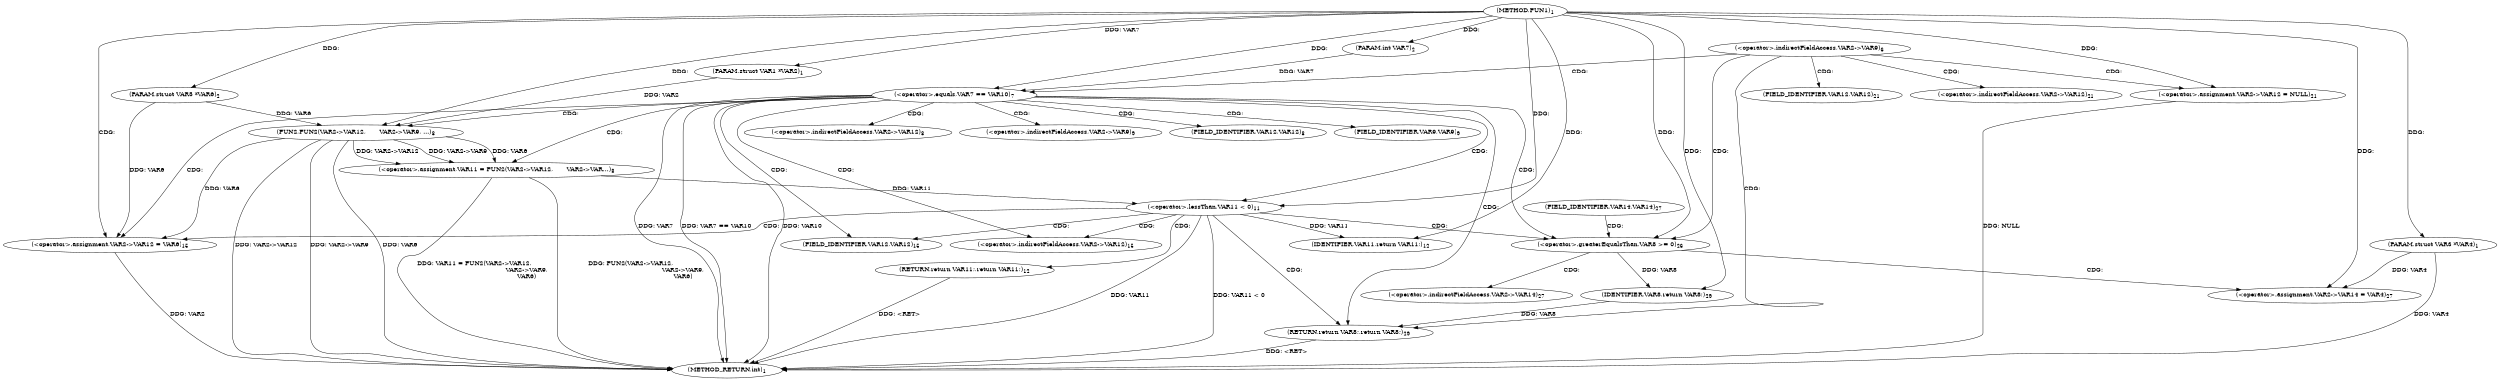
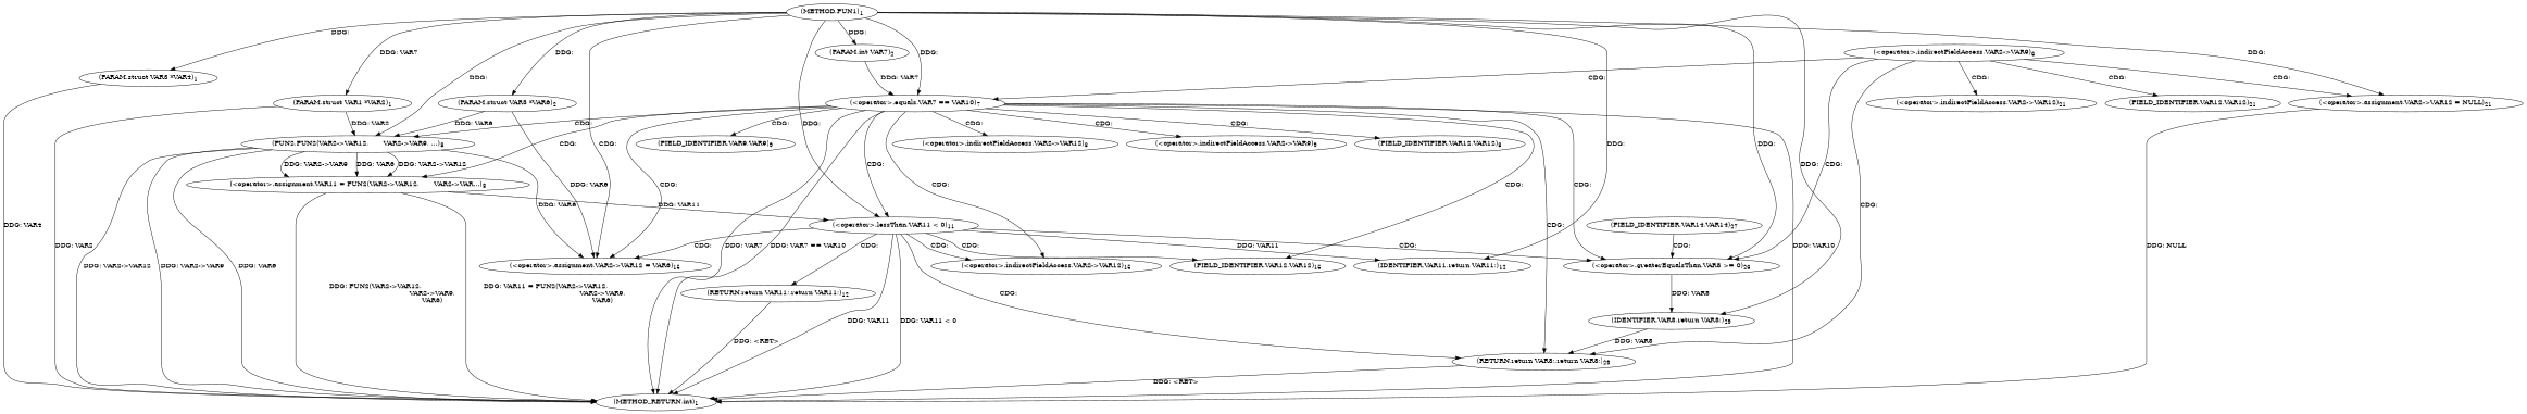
  digraph {
    n1 [label=<(METHOD,FUN1)<SUB>1</SUB>>]
    n2 [label=<(PARAM,struct VAR1 *VAR2)<SUB>1</SUB>>]
    n3 [label=<(PARAM,struct VAR3 *VAR4)<SUB>1</SUB>>]
    n4 [label=<(PARAM,struct VAR5 *VAR6)<SUB>2</SUB>>]
    n5 [label=<(PARAM,int VAR7)<SUB>2</SUB>>]
    n6 [label=<(&lt;operator&gt;.greaterEqualsThan,VAR8 &gt;= 0)<SUB>26</SUB>>]
    n7 [label=<(IDENTIFIER,VAR8,return VAR8;)<SUB>29</SUB>>]
    n8 [label=<(&lt;operator&gt;.assignment,VAR2-&gt;VAR12 = VAR6)<SUB>15</SUB>>]
-   n9 [label=<(&lt;operator&gt;.assignment,VAR2-&gt;VAR14 = VAR4)<SUB>27</SUB>>]
    n10 [label=<(&lt;operator&gt;.equals,VAR7 == VAR10)<SUB>7</SUB>>]
    n11 [label=<(&lt;operator&gt;.assignment,VAR2-&gt;VAR12 = NULL)<SUB>21</SUB>>]
    n12 [label=<(&lt;operator&gt;.lessThan,VAR11 &lt; 0)<SUB>11</SUB>>]
    n13 [label=<(FUN2,FUN2(VAR2-&gt;VAR12, 						      VAR2-&gt;VAR9, 					...)<SUB>8</SUB>>]
    n14 [label=<(IDENTIFIER,VAR11,return VAR11;)<SUB>12</SUB>>]
    n15 [label=<(METHOD_RETURN,int)<SUB>1</SUB>>]
-   n16 [label=<(&lt;operator&gt;.indirectFieldAccess,VAR2-&gt;VAR14)<SUB>27</SUB>>]
    n17 [label=<(RETURN,return VAR8;,return VAR8;)<SUB>29</SUB>>]
    n18 [label=<(&lt;operator&gt;.assignment,VAR11 = FUN2(VAR2-&gt;VAR12, 						      VAR2-&gt;VAR...)<SUB>8</SUB>>]
    n19 [label=<(&lt;operator&gt;.indirectFieldAccess,VAR2-&gt;VAR12)<SUB>15</SUB>>]
    n20 [label=<(FIELD_IDENTIFIER,VAR12,VAR12)<SUB>15</SUB>>]
    n21 [label=<(&lt;operator&gt;.indirectFieldAccess,VAR2-&gt;VAR12)<SUB>8</SUB>>]
    n22 [label=<(&lt;operator&gt;.indirectFieldAccess,VAR2-&gt;VAR9)<SUB>9</SUB>>]
    n23 [label=<(FIELD_IDENTIFIER,VAR12,VAR12)<SUB>8</SUB>>]
    n24 [label=<(FIELD_IDENTIFIER,VAR9,VAR9)<SUB>9</SUB>>]
    n25 [label=<(RETURN,return VAR11;,return VAR11;)<SUB>12</SUB>>]
    n26 [label=<(FIELD_IDENTIFIER,VAR14,VAR14)<SUB>27</SUB>>]
    n27 [label=<(&lt;operator&gt;.indirectFieldAccess,VAR2-&gt;VAR9)<SUB>6</SUB>>]
    n28 [label=<(&lt;operator&gt;.indirectFieldAccess,VAR2-&gt;VAR12)<SUB>21</SUB>>]
    n29 [label=<(FIELD_IDENTIFIER,VAR12,VAR12)<SUB>21</SUB>>]
    n1 -> n2 [label="DDG: VAR7"]
    n1 -> n3 [label="DDG: "]
    n1 -> n4 [label="DDG: "]
    n1 -> n5 [label="DDG: "]
    n1 -> n6 [label="DDG: "]
    n1 -> n7 [label="DDG: "]
    n1 -> n8 [label="CDG: "]
-   n1 -> n9 [label="DDG: "]
    n1 -> n10 [label="DDG: "]
    n1 -> n11 [label="DDG: "]
    n1 -> n12 [label="DDG: "]
    n1 -> n13 [label="DDG: "]
    n1 -> n14 [label="DDG: "]
    n2 -> n13 [label="DDG: VAR2"]
-   n8 -> n15 [label="DDG: VAR2"]
-   n3 -> n9 [label="DDG: VAR4"]
+   n2 -> n15 [label="DDG: VAR2"]
    n3 -> n15 [label="DDG: VAR4"]
    n4 -> n8 [label="DDG: VAR6"]
    n4 -> n13 [label="DDG: VAR6"]
    n5 -> n10 [label="DDG: VAR7"]
    n6 -> n7 [label="DDG: VAR8"]
-   n6 -> n9 [label="CDG: "]
-   n6 -> n16 [label="CDG: "]
    n7 -> n17 [label="DDG: VAR8"]
    n10 -> n6 [label="CDG: "]
    n10 -> n8 [label="CDG: "]
    n10 -> n12 [label="CDG: "]
    n10 -> n13 [label="CDG: "]
    n10 -> n15 [label="DDG: VAR7"]
    n10 -> n15 [label="DDG: VAR7 == VAR10"]
    n10 -> n15 [label="DDG: VAR10"]
    n10 -> n17 [label="CDG: "]
    n10 -> n18 [label="CDG: "]
    n10 -> n19 [label="CDG: "]
    n10 -> n20 [label="CDG: "]
    n10 -> n21 [label="CDG: "]
    n10 -> n22 [label="CDG: "]
    n10 -> n23 [label="CDG: "]
    n10 -> n24 [label="CDG: "]
    n11 -> n15 [label="DDG: NULL"]
    n12 -> n6 [label="CDG: "]
    n12 -> n8 [label="CDG: "]
    n12 -> n14 [label="DDG: VAR11"]
    n12 -> n15 [label="DDG: VAR11"]
    n12 -> n15 [label="DDG: VAR11 &lt; 0"]
    n12 -> n17 [label="CDG: "]
    n12 -> n19 [label="CDG: "]
    n12 -> n20 [label="CDG: "]
    n12 -> n25 [label="CDG: "]
    n13 -> n8 [label="DDG: VAR6"]
    n13 -> n15 [label="DDG: VAR2-&gt;VAR12"]
    n13 -> n15 [label="DDG: VAR2-&gt;VAR9"]
    n13 -> n15 [label="DDG: VAR6"]
    n13 -> n18 [label="DDG: VAR2-&gt;VAR12"]
    n13 -> n18 [label="DDG: VAR2-&gt;VAR9"]
    n13 -> n18 [label="DDG: VAR6"]
    n17 -> n15 [label="DDG: &lt;RET&gt;"]
    n18 -> n12 [label="DDG: VAR11"]
    n18 -> n15 [label="DDG: FUN2(VAR2-&gt;VAR12,\n						      VAR2-&gt;VAR9,\n						      VAR6)"]
    n18 -> n15 [label="DDG: VAR11 = FUN2(VAR2-&gt;VAR12,\n						      VAR2-&gt;VAR9,\n						      VAR6)"]
    n25 -> n15 [label="DDG: &lt;RET&gt;"]
    n26 -> n6 [label="CDG: "]
    n27 -> n6 [label="CDG: "]
    n27 -> n10 [label="CDG: "]
    n27 -> n11 [label="CDG: "]
    n27 -> n17 [label="CDG: "]
    n27 -> n28 [label="CDG: "]
    n27 -> n29 [label="CDG: "]
  }
